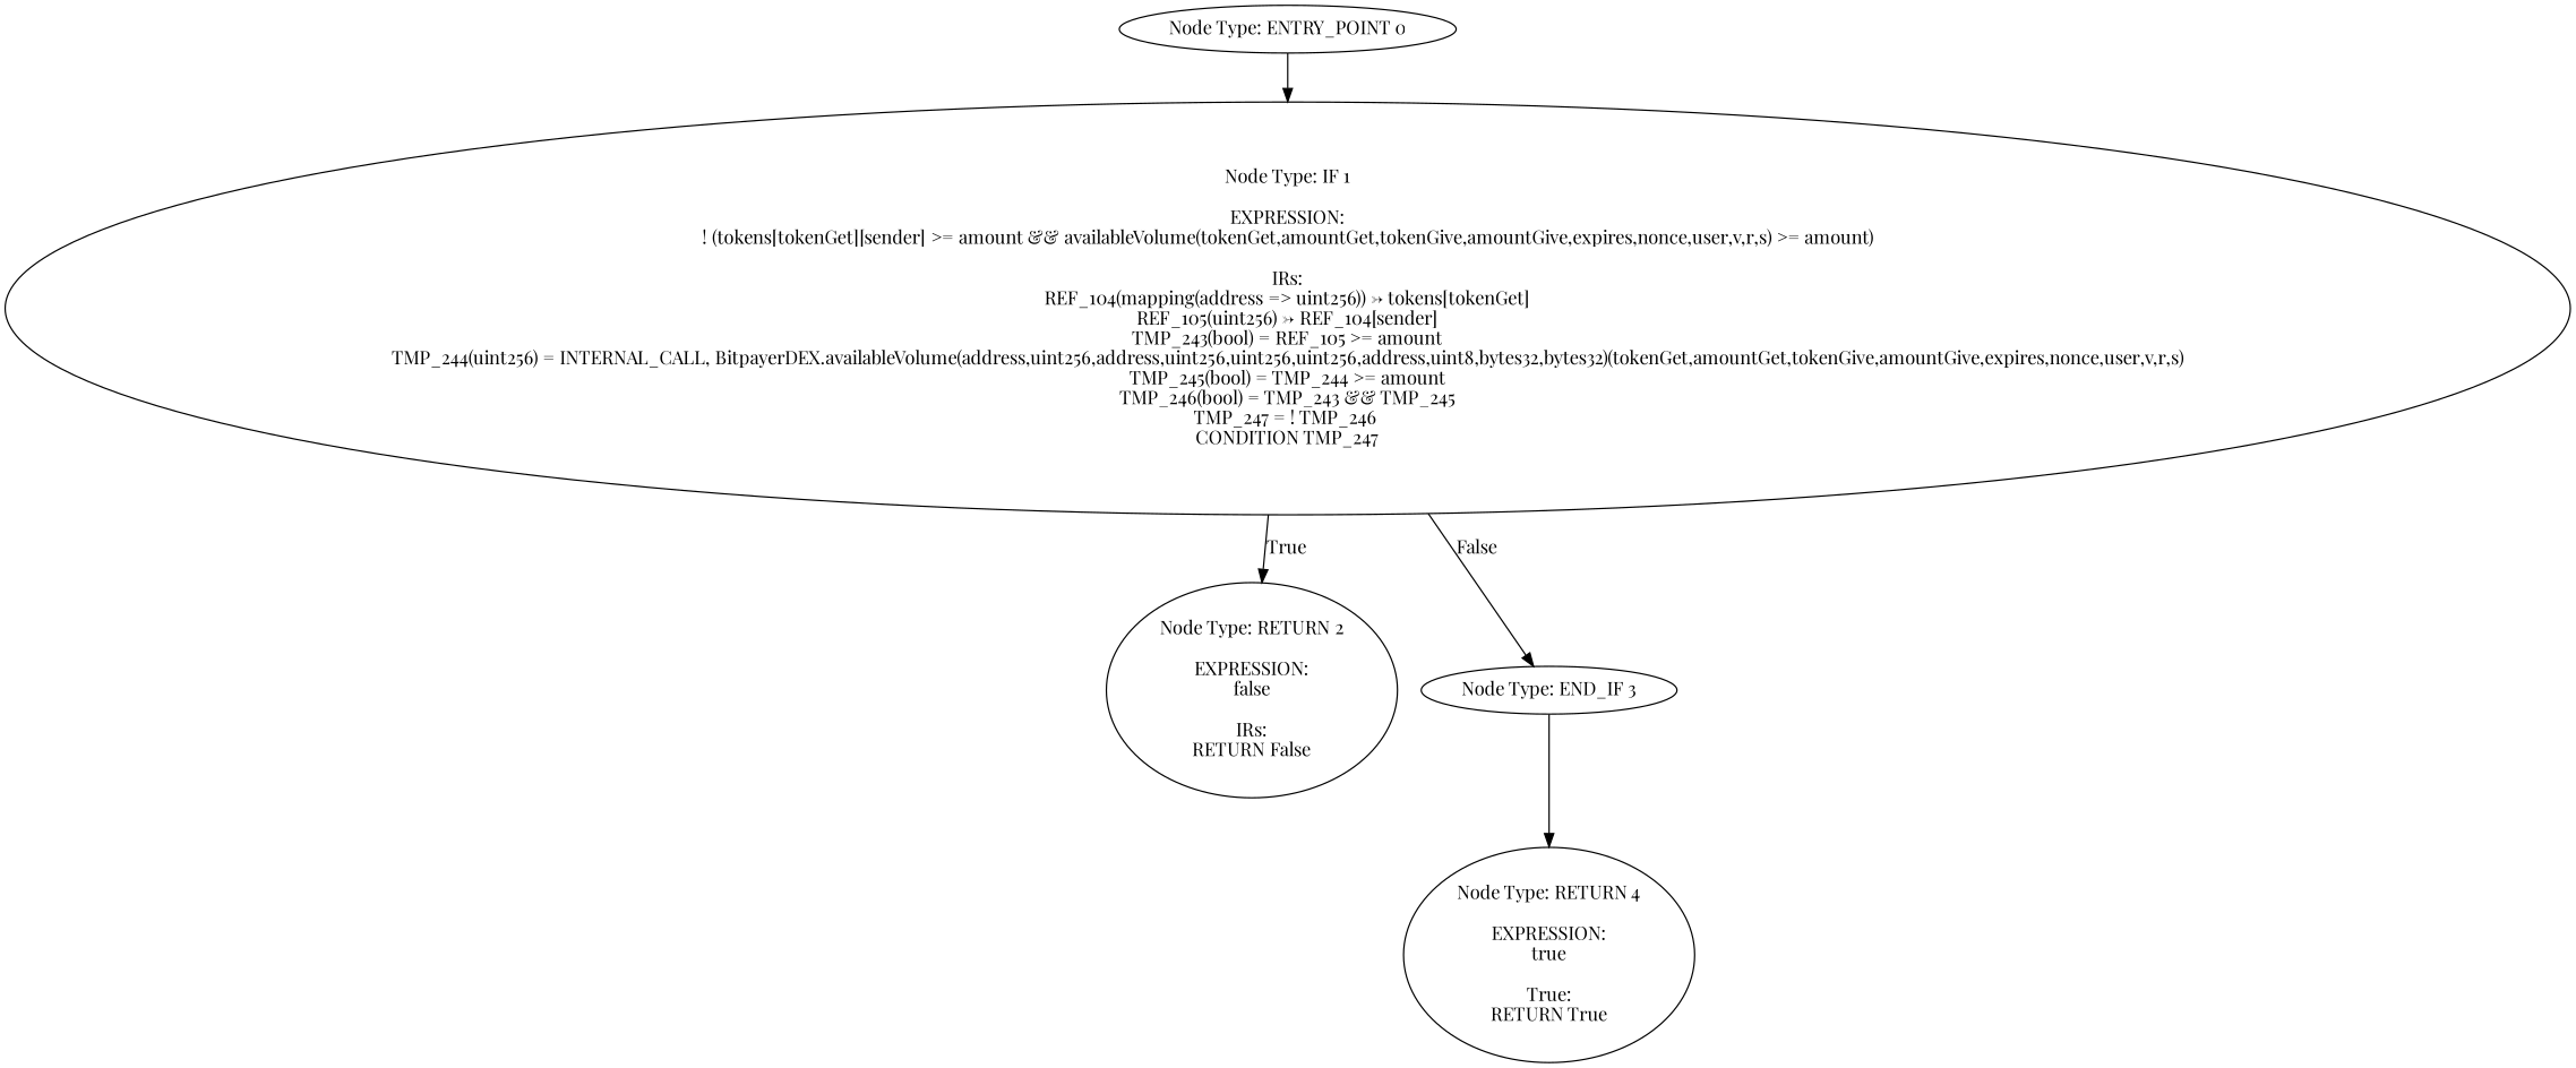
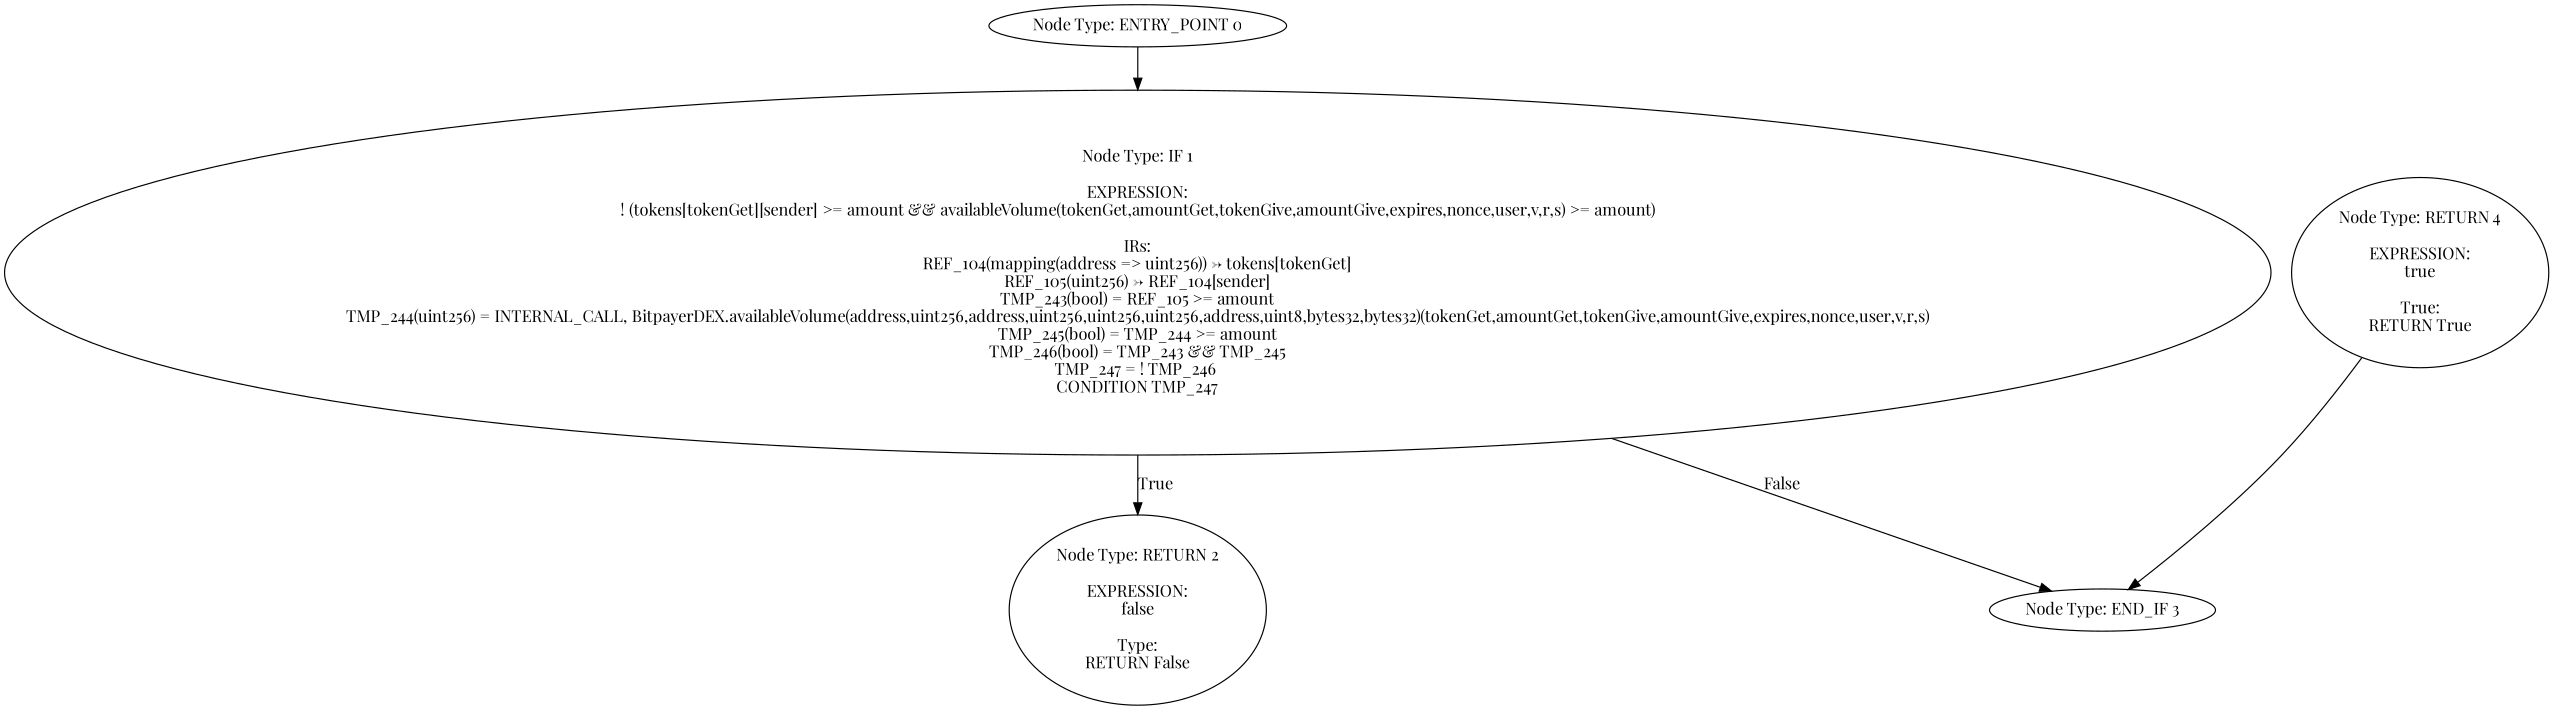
  digraph {
    fontname="Playfair Display"
    node [fontname="Playfair Display"]
    edge [fontname="Playfair Display"]
    n1 [label="Node Type: ENTRY_POINT 0\n"]
    n2 [label="Node Type: IF 1\n\nEXPRESSION:\n! (tokens[tokenGet][sender] >= amount && availableVolume(tokenGet,amountGet,tokenGive,amountGive,expires,nonce,user,v,r,s) >= amount)\n\nIRs:\nREF_104(mapping(address => uint256)) -> tokens[tokenGet]\nREF_105(uint256) -> REF_104[sender]\nTMP_243(bool) = REF_105 >= amount\nTMP_244(uint256) = INTERNAL_CALL, BitpayerDEX.availableVolume(address,uint256,address,uint256,uint256,uint256,address,uint8,bytes32,bytes32)(tokenGet,amountGet,tokenGive,amountGive,expires,nonce,user,v,r,s)\nTMP_245(bool) = TMP_244 >= amount\nTMP_246(bool) = TMP_243 && TMP_245\nTMP_247 = ! TMP_246 \nCONDITION TMP_247"]
-   n3 [label="Node Type: RETURN 2\n\nEXPRESSION:\nfalse\n\nIRs:\nRETURN False"]
+   n3 [label="Node Type: RETURN 2\n\nEXPRESSION:\nfalse\n\nType:\nRETURN False"]
    n4 [label="Node Type: END_IF 3\n"]
    n5 [label="Node Type: RETURN 4\n\nEXPRESSION:\ntrue\n\nTrue:\nRETURN True"]
    n1 -> n2
    n2 -> n3 [label=True]
    n2 -> n4 [label=False]
-   n4 -> n5
+   n5 -> n4
  }
